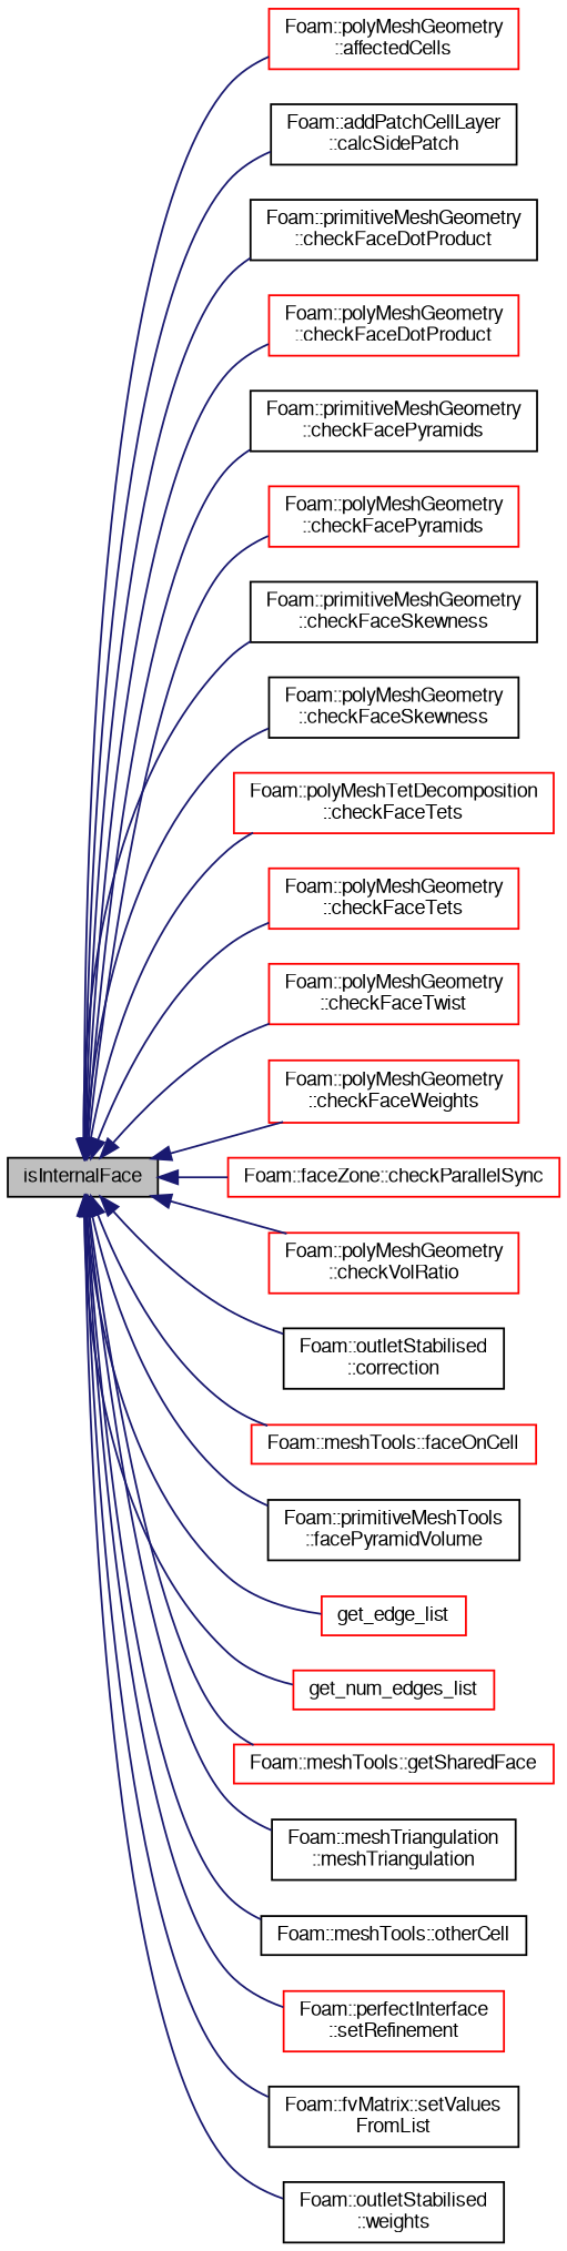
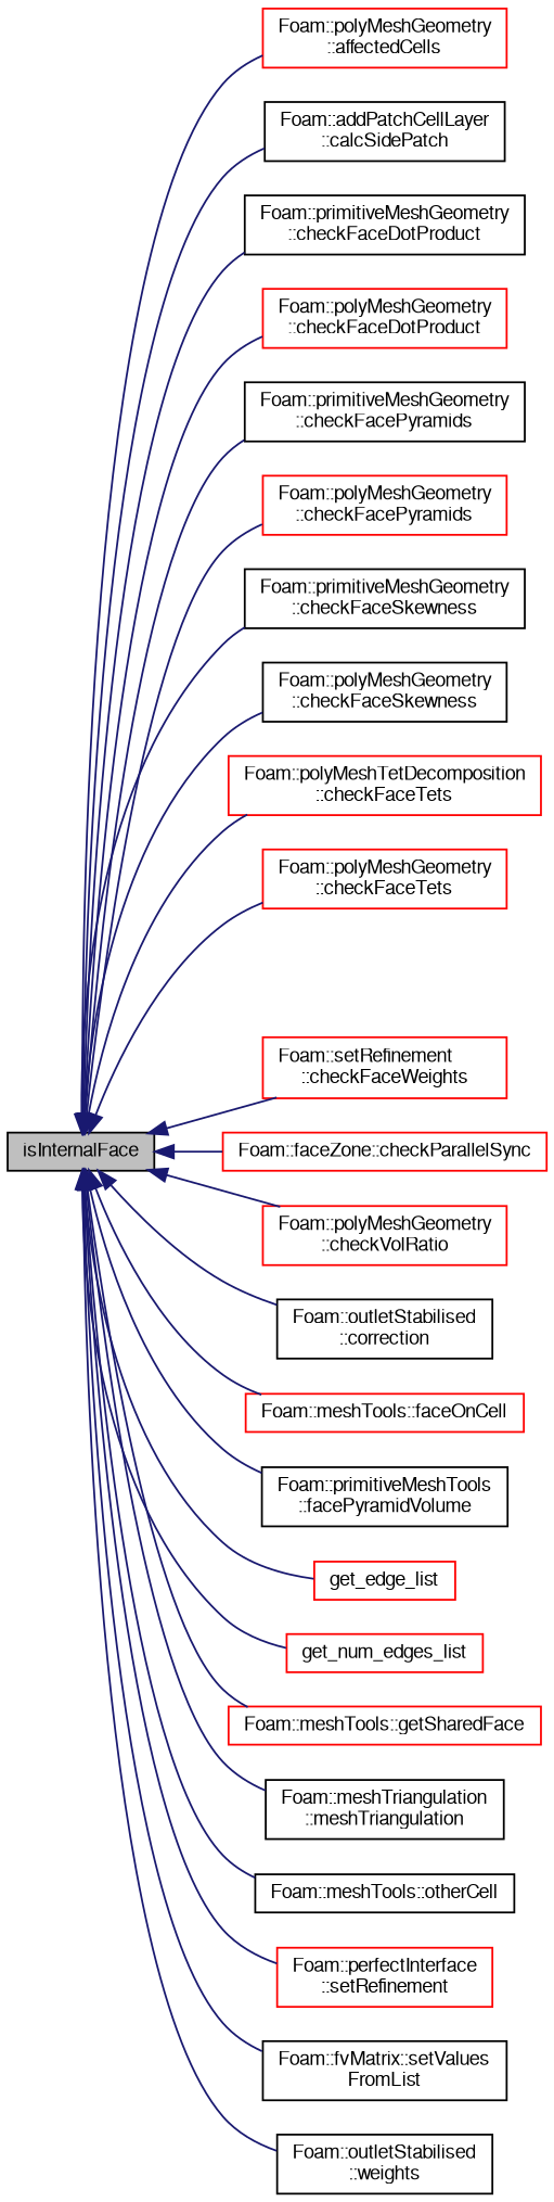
  digraph {
    rankdir=LR
    node [color=red fontname=FreeSans fontsize=10 shape=record]
    edge [color=midnightblue dir=back fontname=FreeSans fontsize=10 labelfontname=FreeSans labelfontsize=10 style=solid]
    n1 [color=black fillcolor=grey75 fontcolor=black height=0.2 label=isInternalFace style=filled width=0.4]
    n2 [height=0.2 label="Foam::polyMeshGeometry\l::affectedCells" width=0.4]
    n3 [color=black height=0.2 label="Foam::addPatchCellLayer\l::calcSidePatch" width=0.4]
    n4 [color=black height=0.2 label="Foam::primitiveMeshGeometry\l::checkFaceDotProduct" width=0.4]
    n5 [height=0.2 label="Foam::polyMeshGeometry\l::checkFaceDotProduct" width=0.4]
    n6 [color=black height=0.2 label="Foam::primitiveMeshGeometry\l::checkFacePyramids" width=0.4]
    n7 [height=0.2 label="Foam::polyMeshGeometry\l::checkFacePyramids" width=0.4]
    n8 [color=black height=0.2 label="Foam::primitiveMeshGeometry\l::checkFaceSkewness" width=0.4]
    n9 [color=black height=0.2 label="Foam::polyMeshGeometry\l::checkFaceSkewness" width=0.4]
    n10 [height=0.2 label="Foam::polyMeshTetDecomposition\l::checkFaceTets" width=0.4]
    n11 [height=0.2 label="Foam::polyMeshGeometry\l::checkFaceTets" width=0.4]
-   n12 [height=0.2 label="Foam::polyMeshGeometry\l::checkFaceTwist" width=0.4]
-   n13 [height=0.2 label="Foam::polyMeshGeometry\l::checkFaceWeights" width=0.4]
+   n13 [height=0.2 label="Foam::setRefinement\l::checkFaceWeights" width=0.4]
    n14 [height=0.2 label="Foam::faceZone::checkParallelSync" width=0.4]
    n15 [height=0.2 label="Foam::polyMeshGeometry\l::checkVolRatio" width=0.4]
    n16 [color=black height=0.2 label="Foam::outletStabilised\l::correction" width=0.4]
    n17 [height=0.2 label="Foam::meshTools::faceOnCell" width=0.4]
    n18 [color=black height=0.2 label="Foam::primitiveMeshTools\l::facePyramidVolume" width=0.4]
    n19 [height=0.2 label=get_edge_list width=0.4]
    n20 [height=0.2 label=get_num_edges_list width=0.4]
    n21 [height=0.2 label="Foam::meshTools::getSharedFace" width=0.4]
    n22 [color=black height=0.2 label="Foam::meshTriangulation\l::meshTriangulation" width=0.4]
    n23 [color=black height=0.2 label="Foam::meshTools::otherCell" width=0.4]
    n24 [height=0.2 label="Foam::perfectInterface\l::setRefinement" width=0.4]
    n25 [color=black height=0.2 label="Foam::fvMatrix::setValues\lFromList" width=0.4]
    n26 [color=black height=0.2 label="Foam::outletStabilised\l::weights" width=0.4]
    n1 -> n2
    n1 -> n3
    n1 -> n4
    n1 -> n5
    n1 -> n6
    n1 -> n7
    n1 -> n8
    n1 -> n9
    n1 -> n10
    n1 -> n11
-   n1 -> n12
    n1 -> n13
    n1 -> n14
    n1 -> n15
    n1 -> n16
    n1 -> n17
    n1 -> n18
    n1 -> n19
    n1 -> n20
    n1 -> n21
    n1 -> n22
    n1 -> n23
    n1 -> n24
    n1 -> n25
    n1 -> n26
  }
